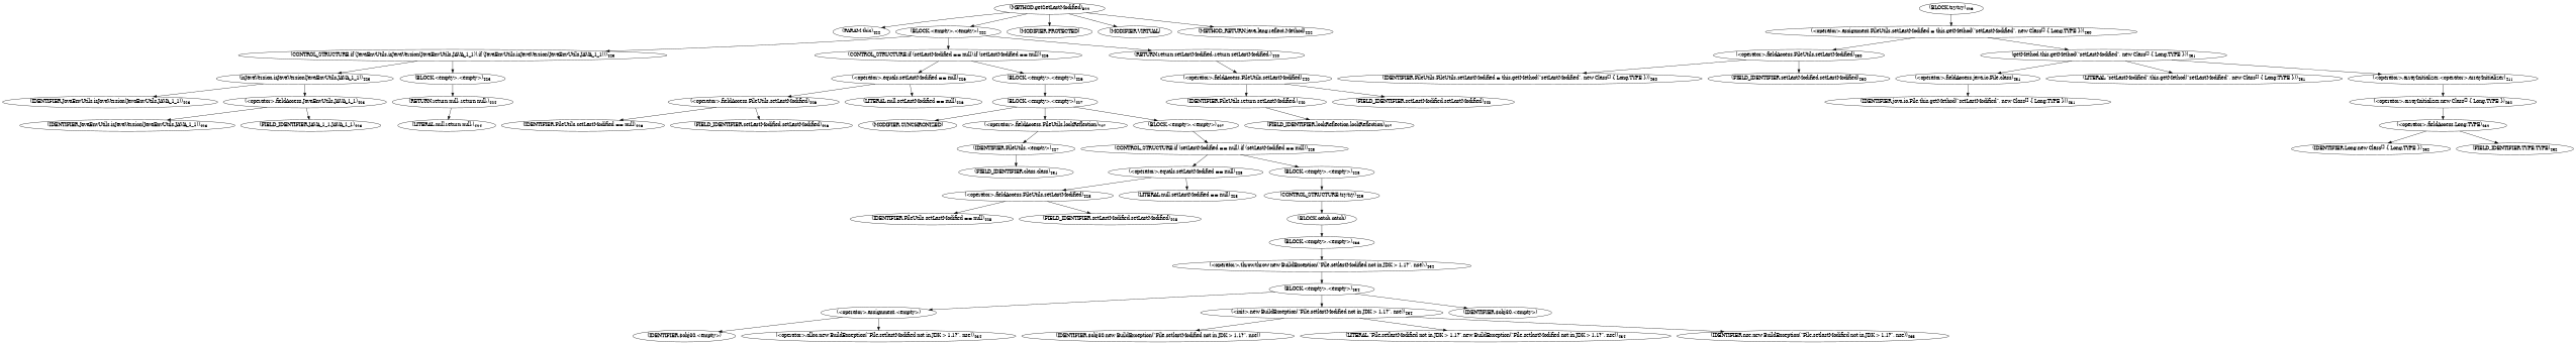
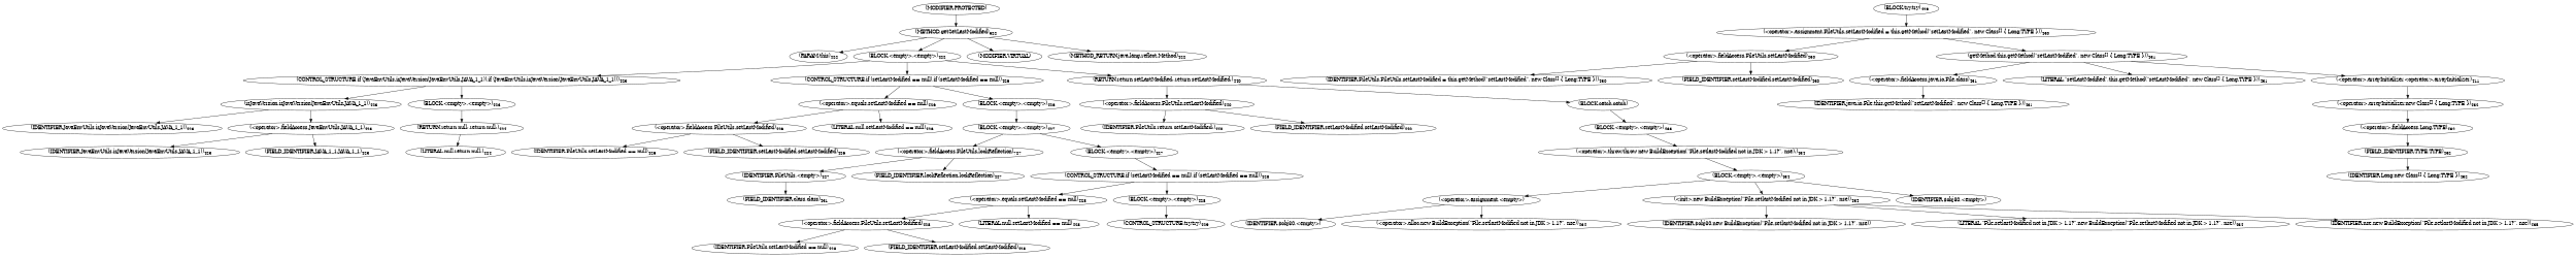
  digraph {
    n1 [label=<(METHOD,getSetLastModified)<SUB>522</SUB>>]
    n2 [label=<(PARAM,this)<SUB>422</SUB>>]
    n3 [label=<(BLOCK,&lt;empty&gt;,&lt;empty&gt;)<SUB>422</SUB>>]
    n4 [label=<(MODIFIER,PROTECTED)>]
    n5 [label=<(MODIFIER,VIRTUAL)>]
    n6 [label=<(METHOD_RETURN,java.lang.reflect.Method)<SUB>422</SUB>>]
    n7 [label=<(CONTROL_STRUCTURE,if (JavaEnvUtils.isJavaVersion(JavaEnvUtils.JAVA_1_1)),if (JavaEnvUtils.isJavaVersion(JavaEnvUtils.JAVA_1_1)))<SUB>423</SUB>>]
    n8 [label=<(CONTROL_STRUCTURE,if (setLastModified == null),if (setLastModified == null))<SUB>426</SUB>>]
    n9 [label=<(RETURN,return setLastModified;,return setLastModified;)<SUB>440</SUB>>]
    n10 [label=<(isJavaVersion,isJavaVersion(JavaEnvUtils.JAVA_1_1))<SUB>423</SUB>>]
    n11 [label=<(BLOCK,&lt;empty&gt;,&lt;empty&gt;)<SUB>423</SUB>>]
    n12 [label=<(&lt;operator&gt;.equals,setLastModified == null)<SUB>426</SUB>>]
    n13 [label=<(BLOCK,&lt;empty&gt;,&lt;empty&gt;)<SUB>426</SUB>>]
    n14 [label=<(&lt;operator&gt;.fieldAccess,FileUtils.setLastModified)<SUB>440</SUB>>]
    n15 [label=<(IDENTIFIER,JavaEnvUtils,isJavaVersion(JavaEnvUtils.JAVA_1_1))<SUB>423</SUB>>]
    n16 [label=<(&lt;operator&gt;.fieldAccess,JavaEnvUtils.JAVA_1_1)<SUB>423</SUB>>]
    n17 [label=<(RETURN,return null;,return null;)<SUB>424</SUB>>]
    n18 [label=<(IDENTIFIER,JavaEnvUtils,isJavaVersion(JavaEnvUtils.JAVA_1_1))<SUB>423</SUB>>]
    n19 [label=<(FIELD_IDENTIFIER,JAVA_1_1,JAVA_1_1)<SUB>423</SUB>>]
    n20 [label=<(LITERAL,null,return null;)<SUB>424</SUB>>]
    n21 [label=<(&lt;operator&gt;.fieldAccess,FileUtils.setLastModified)<SUB>426</SUB>>]
    n22 [label=<(LITERAL,null,setLastModified == null)<SUB>426</SUB>>]
    n23 [label=<(BLOCK,&lt;empty&gt;,&lt;empty&gt;)<SUB>427</SUB>>]
    n24 [label=<(IDENTIFIER,FileUtils,setLastModified == null)<SUB>426</SUB>>]
    n25 [label=<(FIELD_IDENTIFIER,setLastModified,setLastModified)<SUB>426</SUB>>]
-   n26 [label=<(MODIFIER,SYNCHRONIZED)>]
    n27 [label=<(&lt;operator&gt;.fieldAccess,FileUtils.lockReflection)<SUB>727</SUB>>]
    n28 [label=<(BLOCK,&lt;empty&gt;,&lt;empty&gt;)<SUB>427</SUB>>]
    n29 [label=<(IDENTIFIER,FileUtils,&lt;empty&gt;)<SUB>427</SUB>>]
    n30 [label=<(FIELD_IDENTIFIER,lockReflection,lockReflection)<SUB>427</SUB>>]
    n31 [label=<(CONTROL_STRUCTURE,if (setLastModified == null),if (setLastModified == null))<SUB>428</SUB>>]
    n32 [label=<(FIELD_IDENTIFIER,class,class)<SUB>431</SUB>>]
    n33 [label=<(&lt;operator&gt;.equals,setLastModified == null)<SUB>428</SUB>>]
    n34 [label=<(BLOCK,&lt;empty&gt;,&lt;empty&gt;)<SUB>428</SUB>>]
    n35 [label=<(&lt;operator&gt;.fieldAccess,FileUtils.setLastModified)<SUB>428</SUB>>]
    n36 [label=<(LITERAL,null,setLastModified == null)<SUB>428</SUB>>]
    n37 [label=<(CONTROL_STRUCTURE,try,try)<SUB>429</SUB>>]
    n38 [label=<(IDENTIFIER,FileUtils,setLastModified == null)<SUB>428</SUB>>]
    n39 [label=<(FIELD_IDENTIFIER,setLastModified,setLastModified)<SUB>428</SUB>>]
    n40 [label=<(BLOCK,catch,catch)>]
    n41 [label=<(BLOCK,try,try)<SUB>429</SUB>>]
    n42 [label=<(&lt;operator&gt;.assignment,FileUtils.setLastModified = this.getMethod(&quot;setLastModified&quot;, new Class[] { Long.TYPE }))<SUB>430</SUB>>]
    n43 [label=<(BLOCK,&lt;empty&gt;,&lt;empty&gt;)<SUB>433</SUB>>]
    n44 [label=<(&lt;operator&gt;.fieldAccess,FileUtils.setLastModified)<SUB>430</SUB>>]
    n45 [label=<(getMethod,this.getMethod(&quot;setLastModified&quot;, new Class[] { Long.TYPE }))<SUB>431</SUB>>]
    n46 [label=<(IDENTIFIER,FileUtils,FileUtils.setLastModified = this.getMethod(&quot;setLastModified&quot;, new Class[] { Long.TYPE }))<SUB>430</SUB>>]
    n47 [label=<(FIELD_IDENTIFIER,setLastModified,setLastModified)<SUB>430</SUB>>]
    n48 [label=<(&lt;operator&gt;.fieldAccess,java.io.File.class)<SUB>431</SUB>>]
    n49 [label=<(LITERAL,&quot;setLastModified&quot;,this.getMethod(&quot;setLastModified&quot;, new Class[] { Long.TYPE }))<SUB>431</SUB>>]
    n50 [label=<(&lt;operator&gt;.arrayInitializer,&lt;operator&gt;.arrayInitializer)<SUB>411</SUB>>]
    n51 [label=<(IDENTIFIER,java.io.File,this.getMethod(&quot;setLastModified&quot;, new Class[] { Long.TYPE }))<SUB>431</SUB>>]
    n52 [label=<(&lt;operator&gt;.arrayInitializer,new Class[] { Long.TYPE })<SUB>432</SUB>>]
    n53 [label=<(&lt;operator&gt;.fieldAccess,Long.TYPE)<SUB>432</SUB>>]
    n54 [label=<(IDENTIFIER,Long,new Class[] { Long.TYPE })<SUB>432</SUB>>]
    n55 [label=<(FIELD_IDENTIFIER,TYPE,TYPE)<SUB>432</SUB>>]
    n56 [label=<(&lt;operator&gt;.throw,throw new BuildException(&quot;File.setlastModified not in JDK &gt; 1.1?&quot;, nse);)<SUB>434</SUB>>]
    n57 [label=<(BLOCK,&lt;empty&gt;,&lt;empty&gt;)<SUB>434</SUB>>]
    n58 [label=<(&lt;operator&gt;.assignment,&lt;empty&gt;)>]
    n59 [label=<(&lt;init&gt;,new BuildException(&quot;File.setlastModified not in JDK &gt; 1.1?&quot;, nse))<SUB>434</SUB>>]
    n60 [label=<(IDENTIFIER,$obj30,&lt;empty&gt;)>]
    n61 [label=<(IDENTIFIER,$obj30,&lt;empty&gt;)>]
    n62 [label=<(&lt;operator&gt;.alloc,new BuildException(&quot;File.setlastModified not in JDK &gt; 1.1?&quot;, nse))<SUB>434</SUB>>]
    n63 [label=<(IDENTIFIER,$obj30,new BuildException(&quot;File.setlastModified not in JDK &gt; 1.1?&quot;, nse))>]
    n64 [label=<(LITERAL,&quot;File.setlastModified not in JDK &gt; 1.1?&quot;,new BuildException(&quot;File.setlastModified not in JDK &gt; 1.1?&quot;, nse))<SUB>434</SUB>>]
    n65 [label=<(IDENTIFIER,nse,new BuildException(&quot;File.setlastModified not in JDK &gt; 1.1?&quot;, nse))<SUB>435</SUB>>]
    n66 [label=<(IDENTIFIER,FileUtils,return setLastModified;)<SUB>440</SUB>>]
    n67 [label=<(FIELD_IDENTIFIER,setLastModified,setLastModified)<SUB>440</SUB>>]
    n1 -> n2
    n1 -> n3
-   n1 -> n4
+   n4 -> n1
    n1 -> n5
    n1 -> n6
    n3 -> n7
    n3 -> n8
    n3 -> n9
    n7 -> n10
    n7 -> n11
    n8 -> n12
    n8 -> n13
    n9 -> n14
    n10 -> n15
    n10 -> n16
    n11 -> n17
    n12 -> n21
    n12 -> n22
    n13 -> n23
    n14 -> n66
    n14 -> n67
    n16 -> n18
    n16 -> n19
    n17 -> n20
    n21 -> n24
    n21 -> n25
-   n23 -> n26
    n23 -> n27
    n23 -> n28
    n27 -> n29
-   n66 -> n30
+   n27 -> n30
    n28 -> n31
    n29 -> n32
    n31 -> n33
    n31 -> n34
    n33 -> n35
    n33 -> n36
    n34 -> n37
    n35 -> n38
    n35 -> n39
-   n37 -> n40
+   n9 -> n40
    n40 -> n43
    n41 -> n42
    n42 -> n44
    n42 -> n45
    n43 -> n56
    n44 -> n46
    n44 -> n47
    n45 -> n48
    n45 -> n49
    n45 -> n50
    n48 -> n51
    n50 -> n52
    n52 -> n53
-   n53 -> n54
+   n55 -> n54
    n53 -> n55
    n56 -> n57
    n57 -> n58
    n57 -> n59
    n57 -> n60
    n58 -> n61
    n58 -> n62
    n59 -> n63
    n59 -> n64
    n59 -> n65
  }
